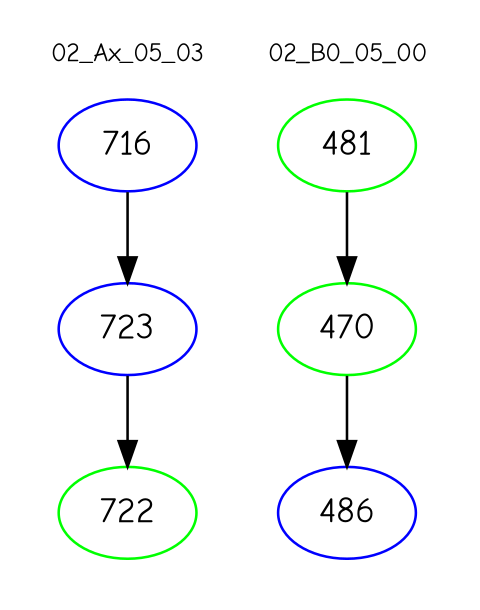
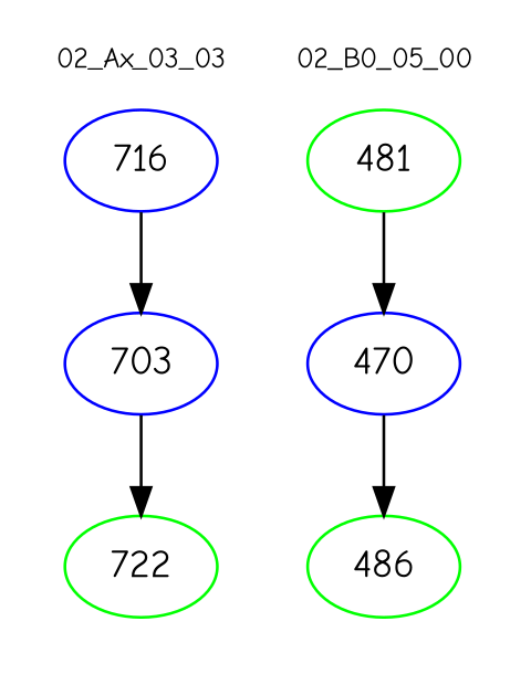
  digraph {
    fontname="Comic Neue"
    node [color=blue fontname="Comic Neue"]
    edge [color=black fontname="Comic Neue"]
    n1 [label=716]
-   n2 [label=723]
+   n2 [label=703]
    n3 [color=green label=722]
    n4 [color=green label=481]
-   n5 [color=green label=470]
-   n6 [label=486]
+   n5 [label=470]
+   n6 [color=green label=486]
    subgraph cluster_1 {
      color=white
      fontsize=10
-     label="02_Ax_05_03"
+     label="02_Ax_03_03"
      n1
      n2
      n3
    }
    subgraph cluster_2 {
      color=white
      fontsize=10
      label="02_B0_05_00"
      n4
      n5
      n6
    }
    n1 -> n2
    n2 -> n3
    n4 -> n5
    n5 -> n6
  }
